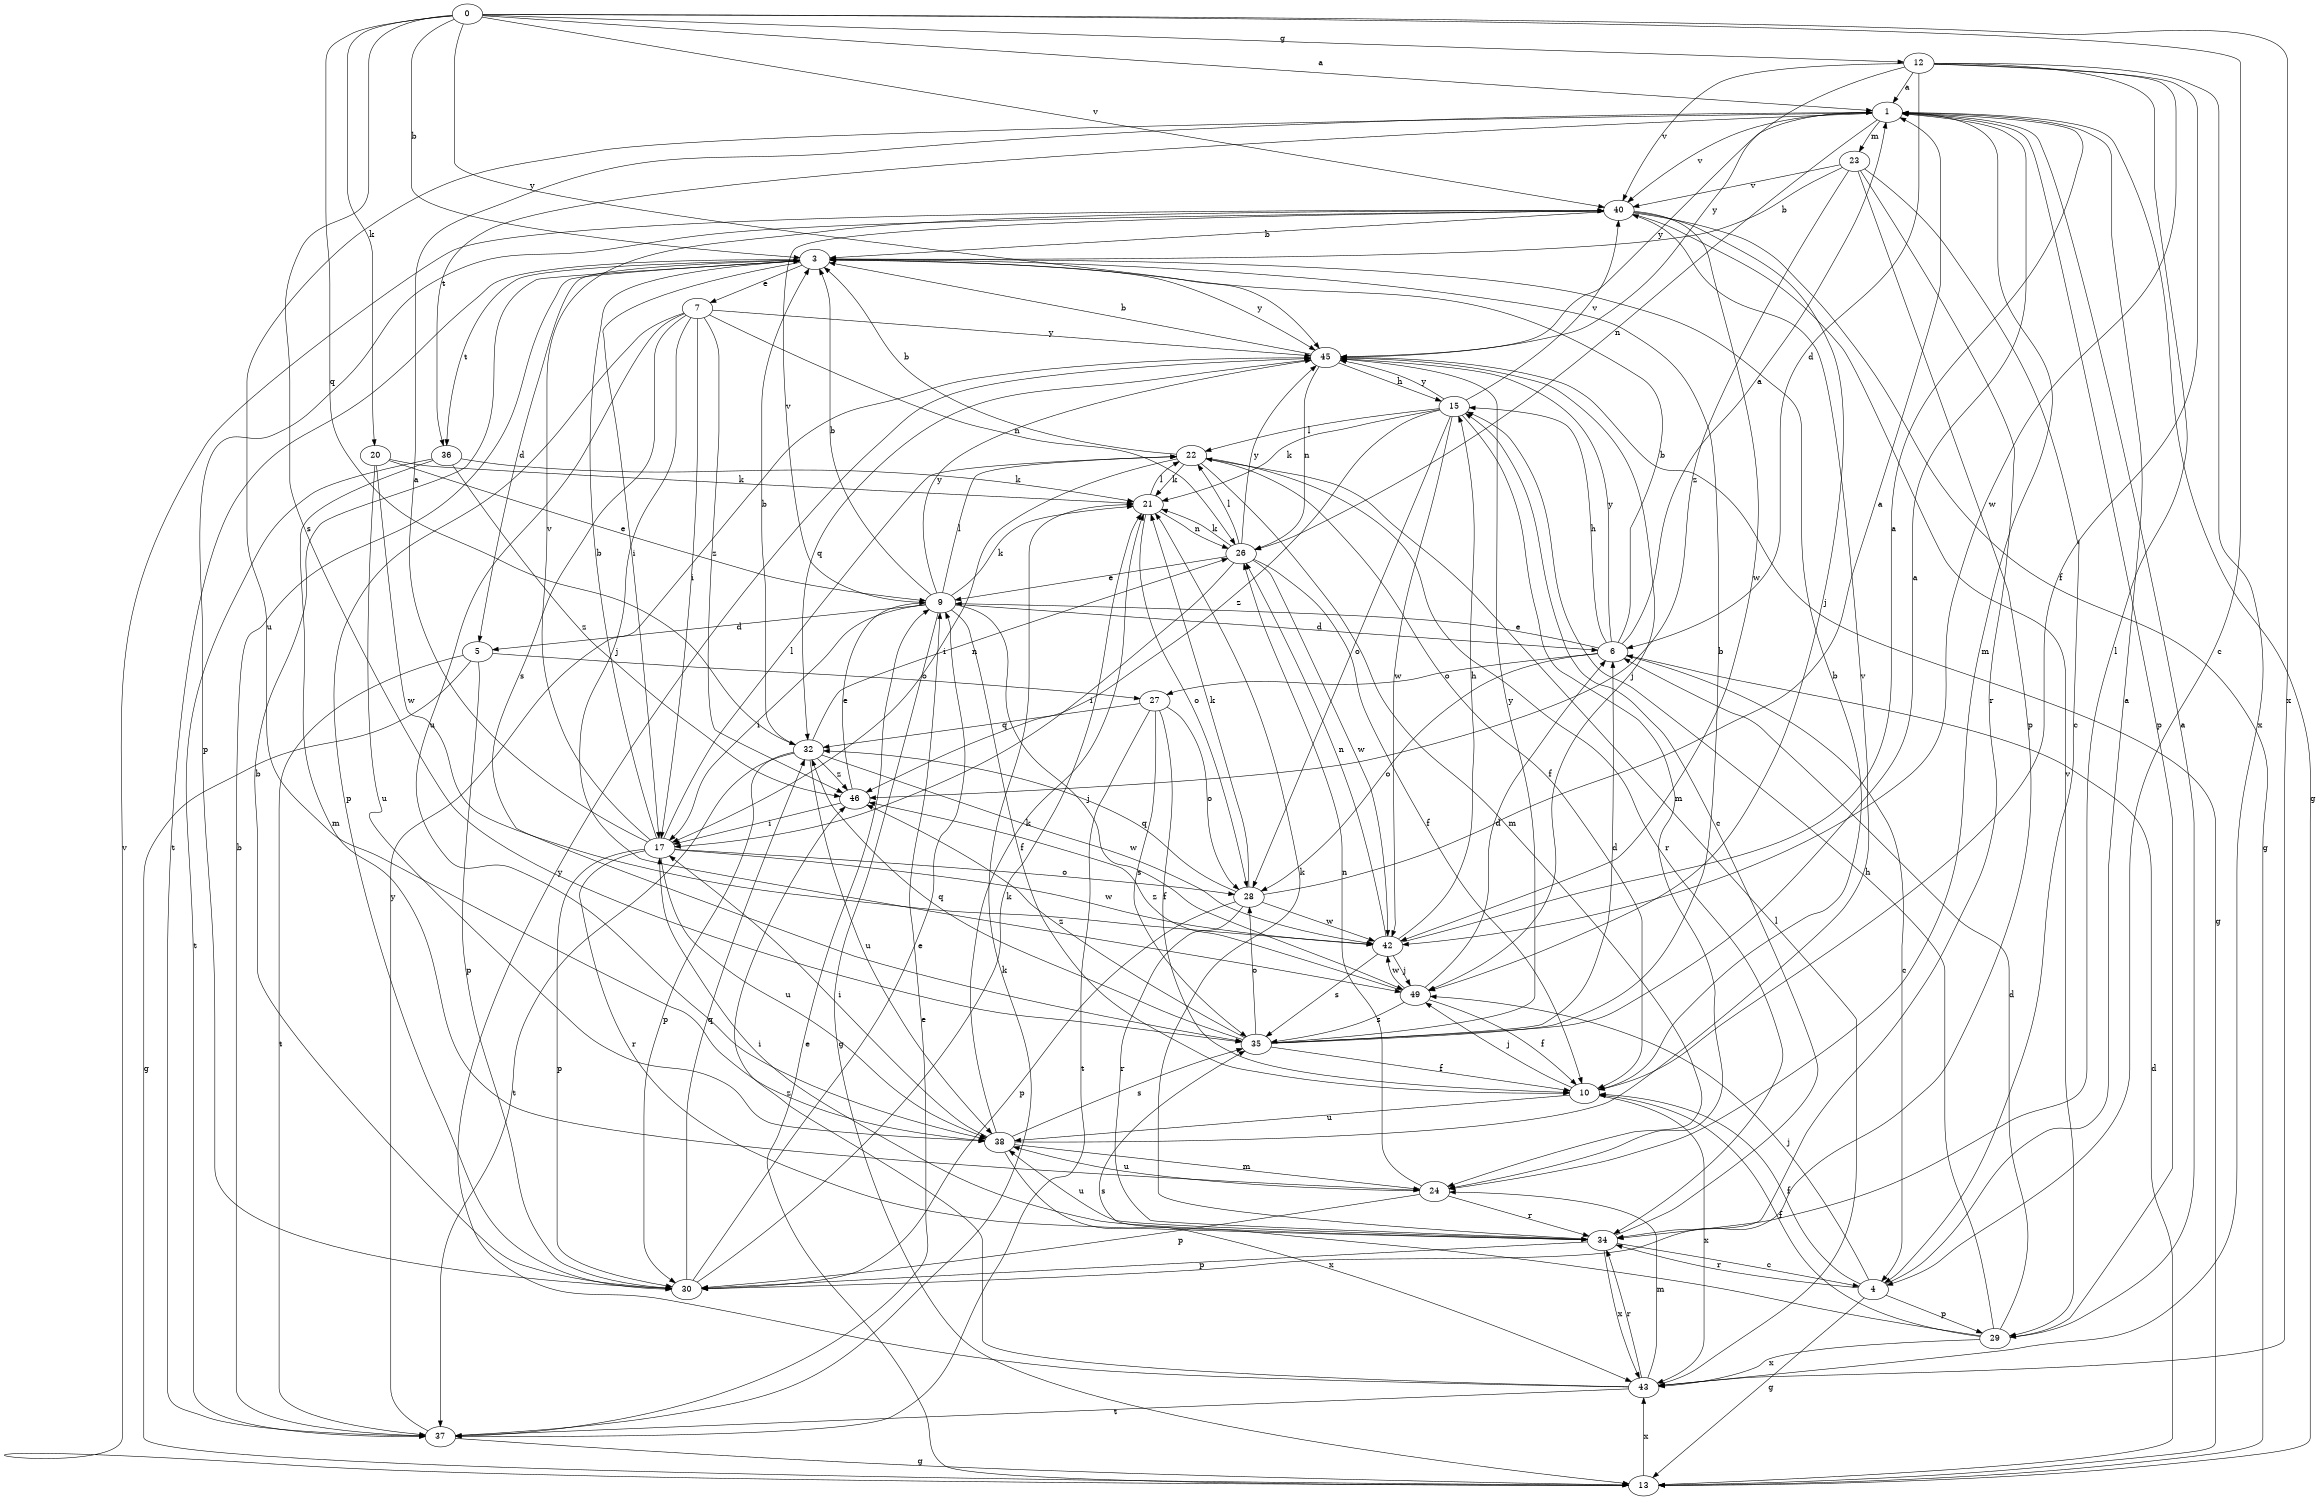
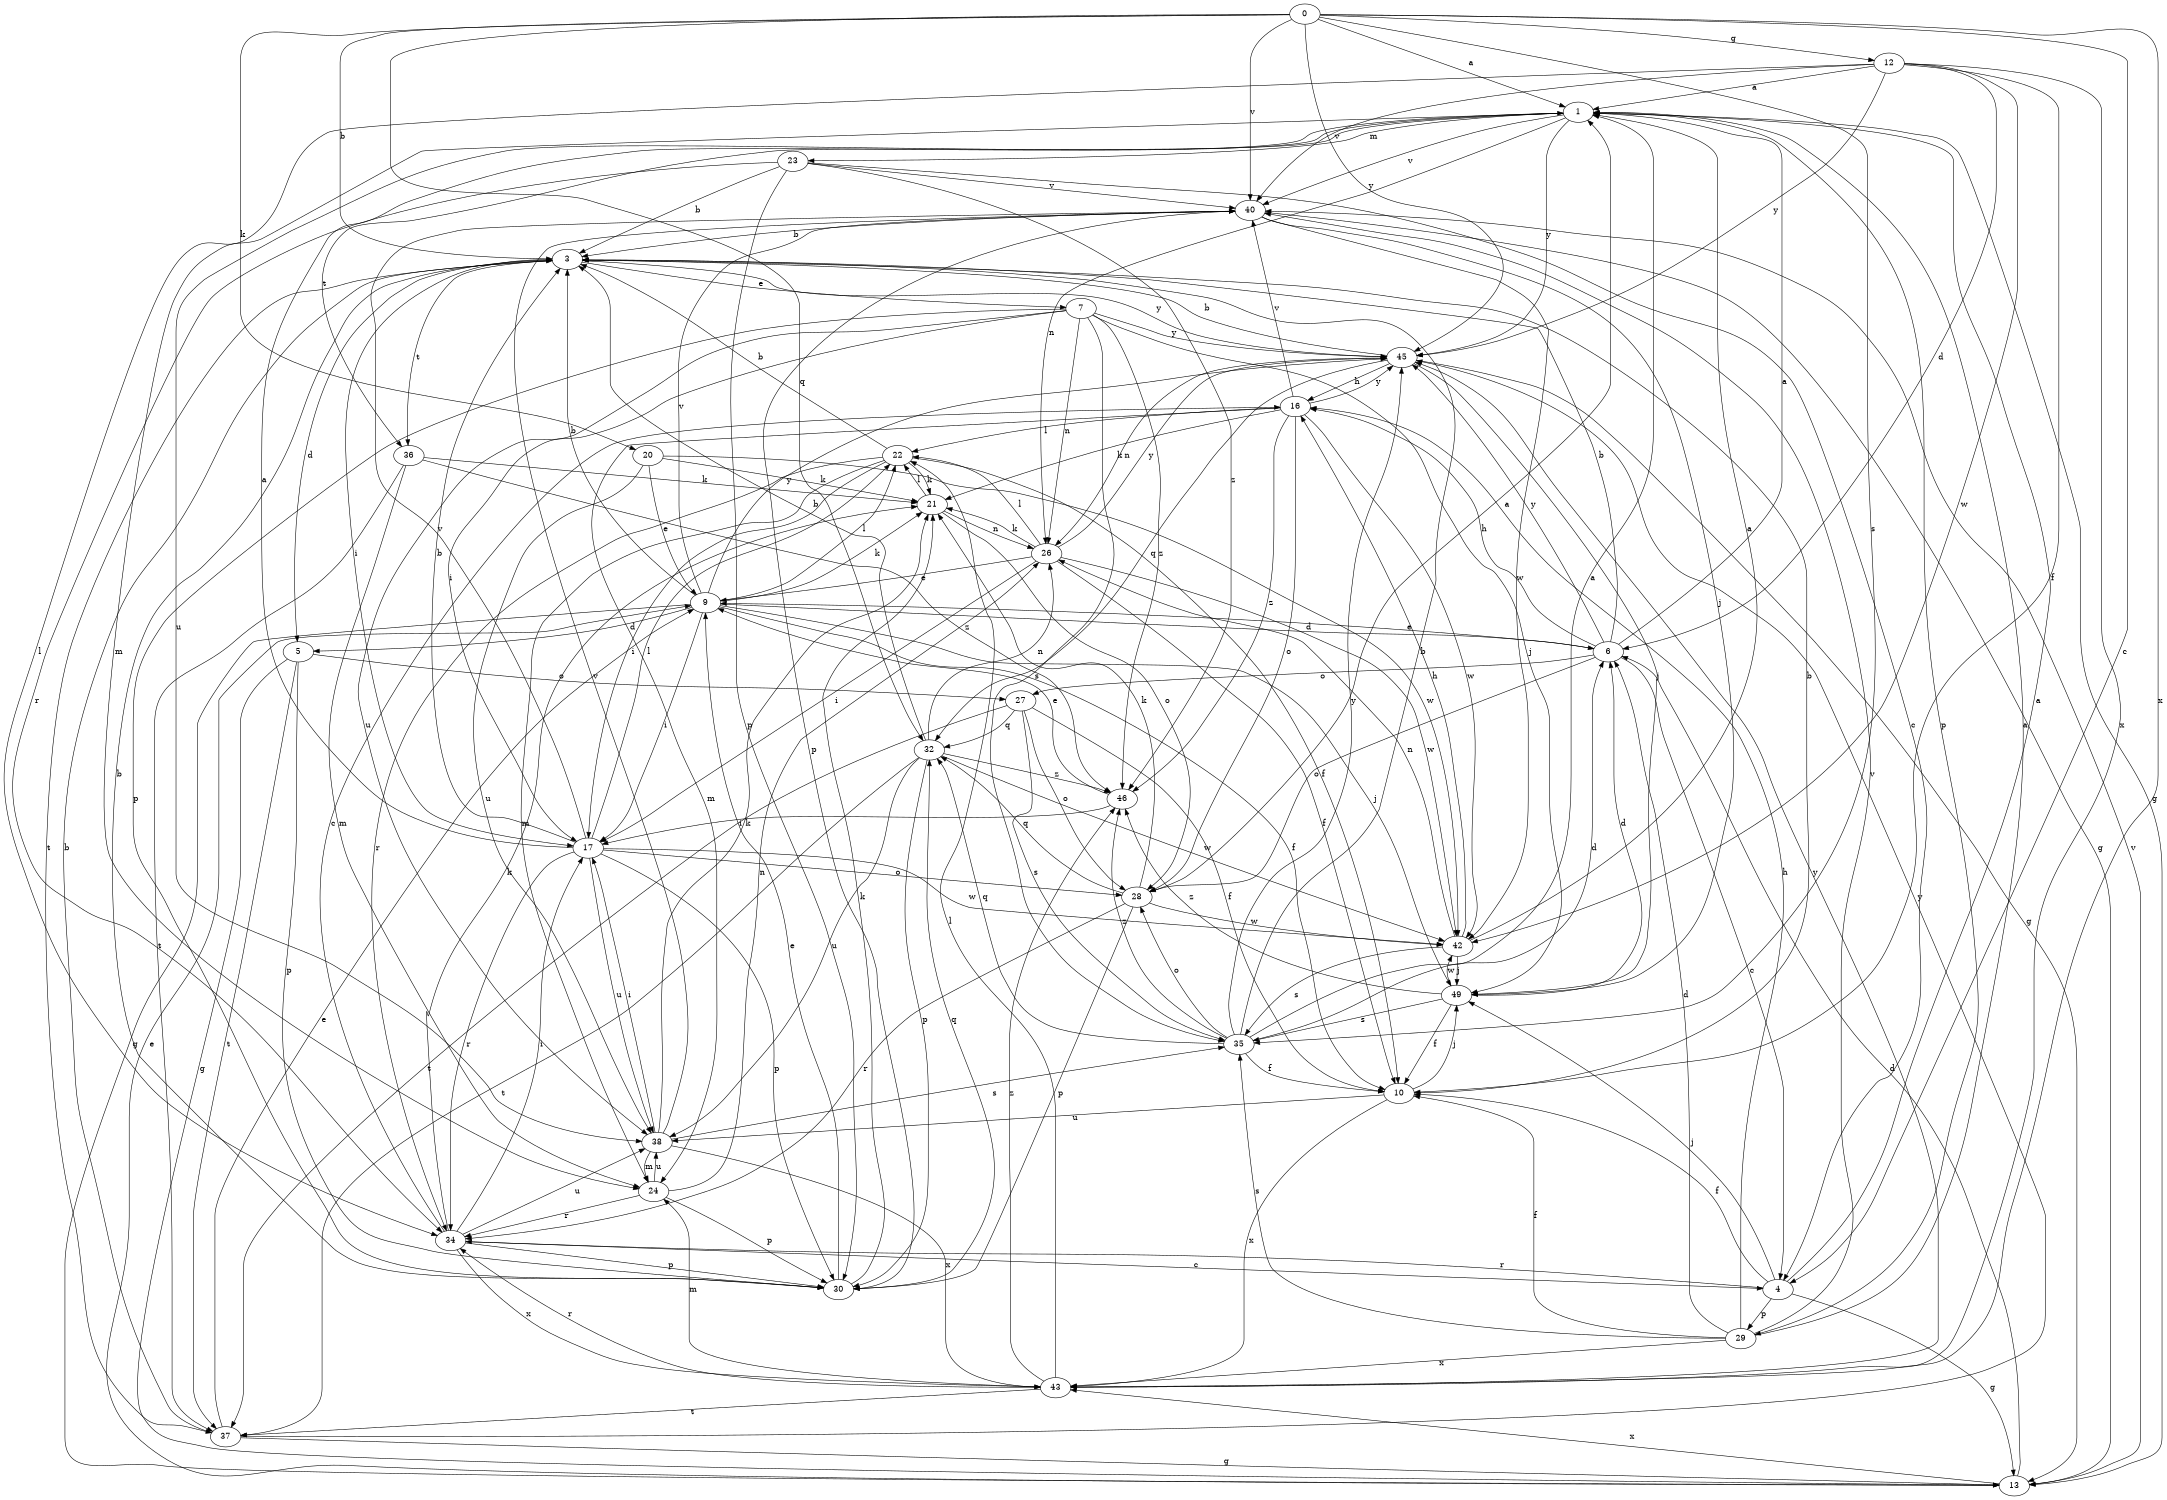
  strict digraph {
    fontname="DejaVu Serif"
    node [fontname="DejaVu Serif"]
    edge [fontname="DejaVu Serif"]
    0
    1
    3
    4
    12
    20
    32
    35
    40
    43
    45
    13
    23
    24
    26
    29
    36
    38
    5
    7
    17
    37
    10
    n24 [label=49]
    34
    6
    42
    9
    21
    30
    46
    28
    22
-   15
+   15 [label=16]
    27
    0 -> 1 [label=a]
    0 -> 3 [label=b]
    0 -> 4 [label=c]
    0 -> 12 [label=g]
    0 -> 20 [label=k]
    0 -> 32 [label=q]
    0 -> 35 [label=s]
    0 -> 40 [label=v]
    0 -> 43 [label=x]
    0 -> 45 [label=y]
    1 -> 40 [label=v]
    1 -> 45 [label=y]
    1 -> 13 [label=g]
    1 -> 23 [label=m]
    1 -> 24 [label=m]
    1 -> 26 [label=n]
    1 -> 29 [label=p]
    1 -> 36 [label=t]
    1 -> 38 [label=u]
    3 -> 45 [label=y]
    3 -> 36 [label=t]
    3 -> 5 [label=d]
    3 -> 7 [label=e]
    3 -> 17 [label=i]
    3 -> 37 [label=t]
    4 -> 1 [label=a]
    4 -> 13 [label=g]
    4 -> 29 [label=p]
    4 -> 10 [label=f]
    4 -> n24 [label=j]
    4 -> 34 [label=r]
    12 -> 1 [label=a]
    12 -> 40 [label=v]
    12 -> 43 [label=x]
    12 -> 45 [label=y]
    12 -> 10 [label=f]
    12 -> 34 [label=l]
    12 -> 6 [label=d]
    12 -> 42 [label=w]
    20 -> 38 [label=u]
    20 -> 42 [label=w]
    20 -> 9 [label=e]
    20 -> 21 [label=k]
    32 -> 3 [label=b]
    32 -> 26 [label=n]
    32 -> 38 [label=u]
    32 -> 37 [label=t]
    32 -> 42 [label=w]
    32 -> 30 [label=p]
    32 -> 46 [label=z]
    35 -> 1 [label=a]
    35 -> 3 [label=b]
    35 -> 32 [label=q]
    35 -> 45 [label=y]
    35 -> 10 [label=f]
    35 -> 6 [label=d]
    35 -> 46 [label=z]
    35 -> 28 [label=o]
    40 -> 3 [label=b]
    40 -> 13 [label=g]
    40 -> n24 [label=j]
    40 -> 42 [label=w]
    40 -> 30 [label=p]
    43 -> 45 [label=y]
    43 -> 24 [label=m]
    43 -> 37 [label=t]
    43 -> 34 [label=r]
    43 -> 46 [label=z]
    43 -> 22 [label=l]
    45 -> 3 [label=b]
    45 -> 32 [label=q]
    45 -> 13 [label=g]
    45 -> 26 [label=n]
    45 -> n24 [label=j]
    45 -> 15 [label=h]
    13 -> 40 [label=v]
    13 -> 43 [label=x]
    13 -> 6 [label=d]
    13 -> 9 [label=e]
    23 -> 3 [label=b]
    23 -> 4 [label=c]
    23 -> 40 [label=v]
    23 -> 34 [label=r]
    23 -> 30 [label=p]
    23 -> 46 [label=z]
    24 -> 26 [label=n]
    24 -> 38 [label=u]
    24 -> 34 [label=r]
    24 -> 30 [label=p]
    26 -> 45 [label=y]
    26 -> 17 [label=i]
    26 -> 10 [label=f]
    26 -> 42 [label=w]
    26 -> 9 [label=e]
    26 -> 21 [label=k]
    26 -> 22 [label=l]
    29 -> 1 [label=a]
    29 -> 35 [label=s]
-   40 -> 29 [label=v]
+   29 -> 40 [label=v]
    29 -> 43 [label=x]
    29 -> 10 [label=f]
    29 -> 6 [label=d]
    29 -> 15 [label=h]
    36 -> 24 [label=m]
    36 -> 37 [label=t]
    36 -> 21 [label=k]
    36 -> 46 [label=z]
    38 -> 35 [label=s]
    38 -> 40 [label=v]
    38 -> 43 [label=x]
    38 -> 24 [label=m]
    38 -> 17 [label=i]
    38 -> 21 [label=k]
    5 -> 13 [label=g]
    5 -> 37 [label=t]
    5 -> 30 [label=p]
    5 -> 27 [label=o]
    7 -> 35 [label=s]
    7 -> 45 [label=y]
    7 -> 26 [label=n]
    7 -> 38 [label=u]
    7 -> 17 [label=i]
    7 -> n24 [label=j]
    7 -> 30 [label=p]
    7 -> 46 [label=z]
    17 -> 1 [label=a]
    17 -> 3 [label=b]
    17 -> 40 [label=v]
    17 -> 38 [label=u]
    17 -> 34 [label=r]
    17 -> 42 [label=w]
    17 -> 30 [label=p]
    17 -> 28 [label=o]
    17 -> 22 [label=l]
    37 -> 3 [label=b]
    37 -> 45 [label=y]
    37 -> 13 [label=g]
    37 -> 9 [label=e]
-   37 -> 21 [label=k]
    10 -> 3 [label=b]
    10 -> 43 [label=x]
    10 -> 38 [label=u]
    10 -> n24 [label=j]
    n24 -> 35 [label=s]
    n24 -> 10 [label=f]
    n24 -> 6 [label=d]
    n24 -> 42 [label=w]
    n24 -> 46 [label=z]
    34 -> 4 [label=c]
    34 -> 43 [label=x]
    34 -> 38 [label=u]
    34 -> 17 [label=i]
    34 -> 21 [label=k]
    34 -> 30 [label=p]
    34 -> 15 [label=c]
    6 -> 1 [label=a]
    6 -> 3 [label=b]
    6 -> 4 [label=c]
    6 -> 45 [label=y]
    6 -> 9 [label=e]
    6 -> 28 [label=o]
    6 -> 15 [label=h]
    6 -> 27 [label=o]
    42 -> 1 [label=a]
    42 -> 35 [label=s]
    42 -> 26 [label=n]
    42 -> n24 [label=j]
    42 -> 15 [label=h]
    9 -> 3 [label=b]
    9 -> 40 [label=v]
    9 -> 45 [label=y]
    9 -> 13 [label=g]
    9 -> 5 [label=d]
    9 -> 17 [label=i]
    9 -> 10 [label=f]
    9 -> n24 [label=j]
    9 -> 6 [label=d]
    9 -> 21 [label=k]
    9 -> 22 [label=l]
    21 -> 26 [label=n]
    21 -> 28 [label=o]
    21 -> 22 [label=l]
    30 -> 3 [label=b]
    30 -> 32 [label=q]
    30 -> 9 [label=e]
    30 -> 21 [label=k]
    46 -> 17 [label=i]
    46 -> 9 [label=e]
    28 -> 1 [label=a]
    28 -> 32 [label=q]
    28 -> 34 [label=r]
    28 -> 42 [label=w]
    28 -> 21 [label=k]
    28 -> 30 [label=p]
    22 -> 3 [label=b]
    22 -> 24 [label=m]
    22 -> 17 [label=i]
    22 -> 10 [label=f]
    22 -> 34 [label=r]
    22 -> 21 [label=k]
    15 -> 40 [label=v]
    15 -> 45 [label=y]
    15 -> 24 [label=m]
    15 -> 42 [label=w]
    15 -> 21 [label=k]
    15 -> 46 [label=z]
    15 -> 28 [label=o]
    15 -> 22 [label=l]
    27 -> 32 [label=q]
    27 -> 35 [label=s]
    27 -> 37 [label=t]
    27 -> 10 [label=f]
    27 -> 28 [label=o]
  }
